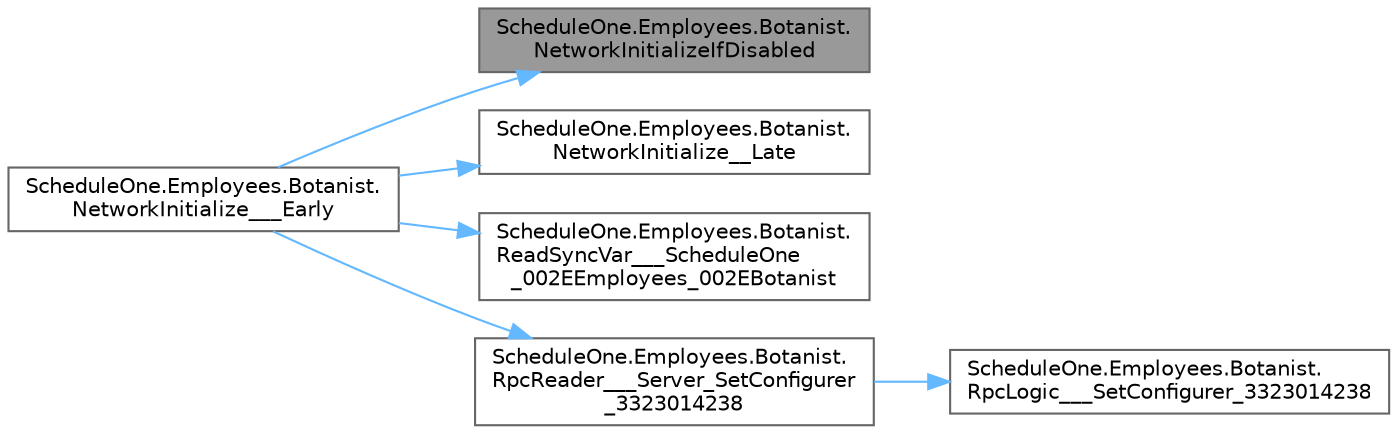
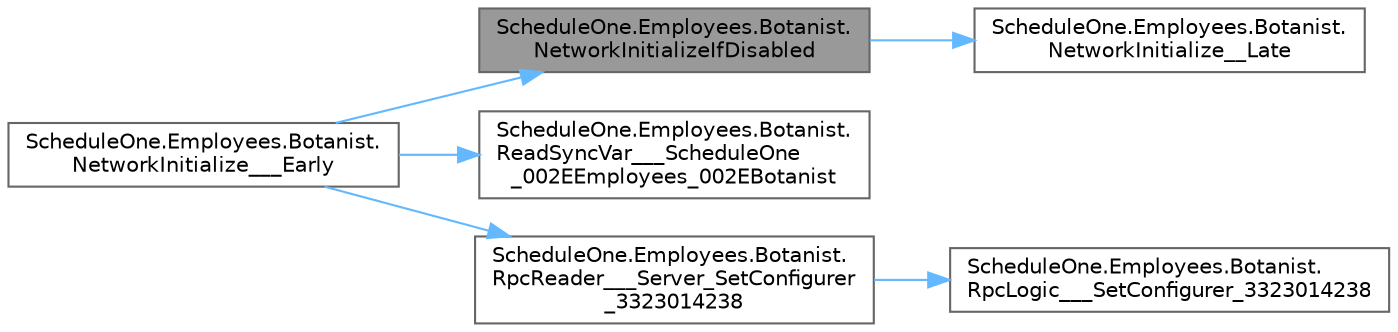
  digraph {
    rankdir=LR
    node [color=grey40 fillcolor=white fontname=Helvetica fontsize=10 shape=box style=filled]
    edge [color=steelblue1 fontname=Helvetica fontsize=10 labelfontname=Helvetica labelfontsize=10 style=solid]
    n1 [color=gray40 fillcolor=grey60 fontcolor=black height=0.2 label="ScheduleOne.Employees.Botanist.\lNetworkInitializeIfDisabled" width=0.4]
    n2 [height=0.2 label="ScheduleOne.Employees.Botanist.\lNetworkInitialize__Late" width=0.4]
    n3 [height=0.2 label="ScheduleOne.Employees.Botanist.\lNetworkInitialize___Early" width=0.4]
    n4 [height=0.2 label="ScheduleOne.Employees.Botanist.\lReadSyncVar___ScheduleOne\l_002EEmployees_002EBotanist" width=0.4]
    n5 [height=0.2 label="ScheduleOne.Employees.Botanist.\lRpcReader___Server_SetConfigurer\l_3323014238" width=0.4]
    n6 [height=0.2 label="ScheduleOne.Employees.Botanist.\lRpcLogic___SetConfigurer_3323014238" width=0.4]
-   n3 -> n2
+   n1 -> n2
    n3 -> n1
    n3 -> n4
    n3 -> n5
    n5 -> n6
  }
